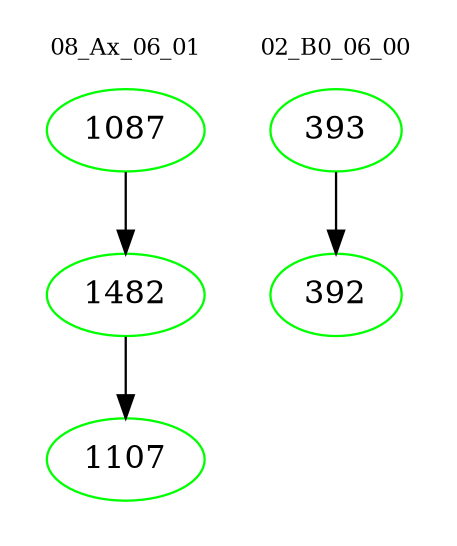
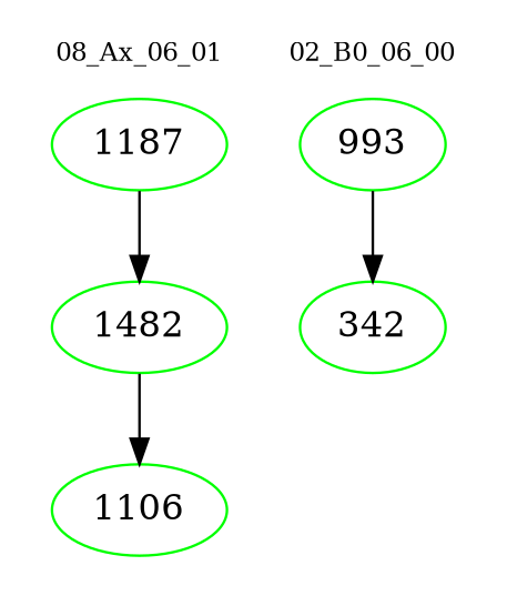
  digraph {
    node [color=green]
    edge [color=black]
-   n1 [label=1087]
+   n1 [label=1187]
    n2 [label=1482]
-   n3 [label=1107]
-   n4 [label=393]
-   n5 [label=392]
+   n3 [label=1106]
+   n4 [label=993]
+   n5 [label=342]
    subgraph cluster_1 {
      color=white
      fontsize=10
      label="08_Ax_06_01"
      n1
      n2
      n3
    }
    subgraph cluster_2 {
      color=white
      fontsize=10
      label="02_B0_06_00"
      n4
      n5
    }
    n1 -> n2
    n2 -> n3
    n4 -> n5
  }
